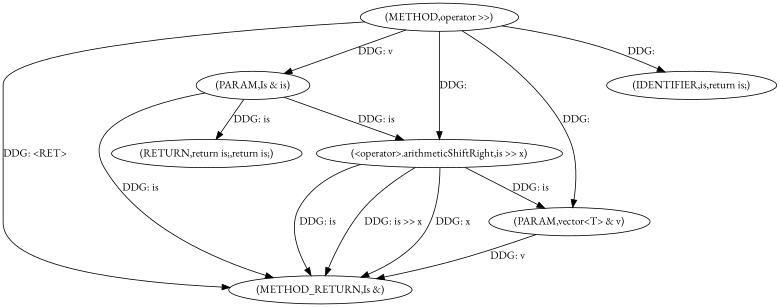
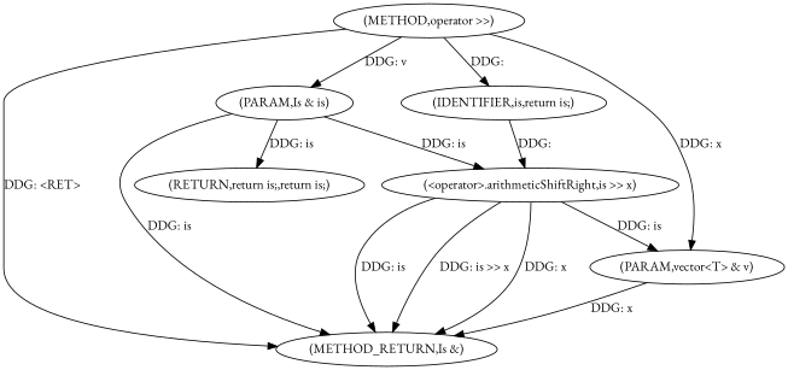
  digraph {
    fontname="EB Garamond"
    node [fontname="EB Garamond"]
    edge [fontname="EB Garamond"]
    n1 [label="(METHOD,operator >>)"]
    n2 [label="(PARAM,Is & is)"]
    n3 [label="(PARAM,vector<T> & v)"]
    n4 [label="(<operator>.arithmeticShiftRight,is >> x)"]
    n5 [label="(IDENTIFIER,is,return is;)"]
    n6 [label="(METHOD_RETURN,Is &)"]
    n7 [label="(RETURN,return is;,return is;)"]
    n1 -> n2 [label="DDG: v"]
-   n1 -> n3 [label="DDG: "]
-   n1 -> n4 [label="DDG: "]
+   n1 -> n3 [label="DDG: x"]
+   n5 -> n4 [label="DDG: "]
    n1 -> n5 [label="DDG: "]
    n1 -> n6 [label="DDG: <RET>"]
    n2 -> n4 [label="DDG: is"]
    n2 -> n6 [label="DDG: is"]
    n2 -> n7 [label="DDG: is"]
-   n3 -> n6 [label="DDG: v"]
+   n3 -> n6 [label="DDG: x"]
    n4 -> n3 [label="DDG: is"]
    n4 -> n6 [label="DDG: is"]
    n4 -> n6 [label="DDG: is >> x"]
    n4 -> n6 [label="DDG: x"]
  }
